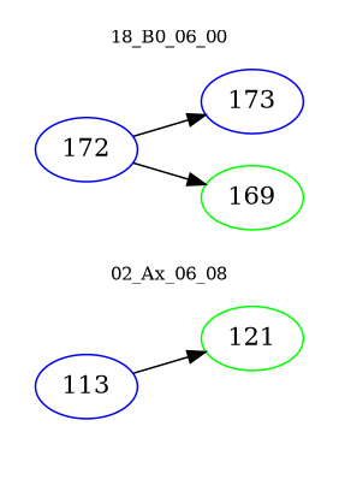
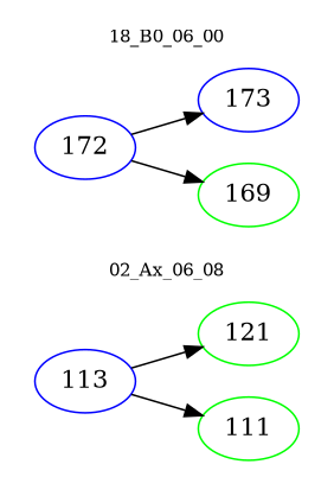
  digraph {
    rankdir=LR
    node [color=blue]
    edge [color=black]
    n1 [label=113]
+   n2 [color=green label=111]
    n3 [color=green label=121]
    n4 [label=172]
    n5 [color=green label=169]
    n6 [label=173]
    subgraph cluster_1 {
      color=white
      fontsize=10
      label="02_Ax_06_08"
      n1
+     n2
      n3
    }
    subgraph cluster_2 {
      color=white
      fontsize=10
      label="18_B0_06_00"
      n4
      n5
      n6
    }
+   n1 -> n2
    n1 -> n3
    n4 -> n5
    n4 -> n6
  }
